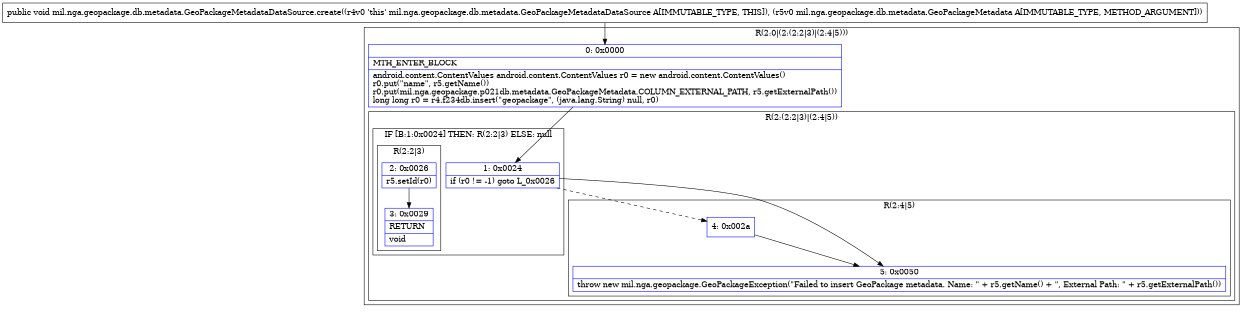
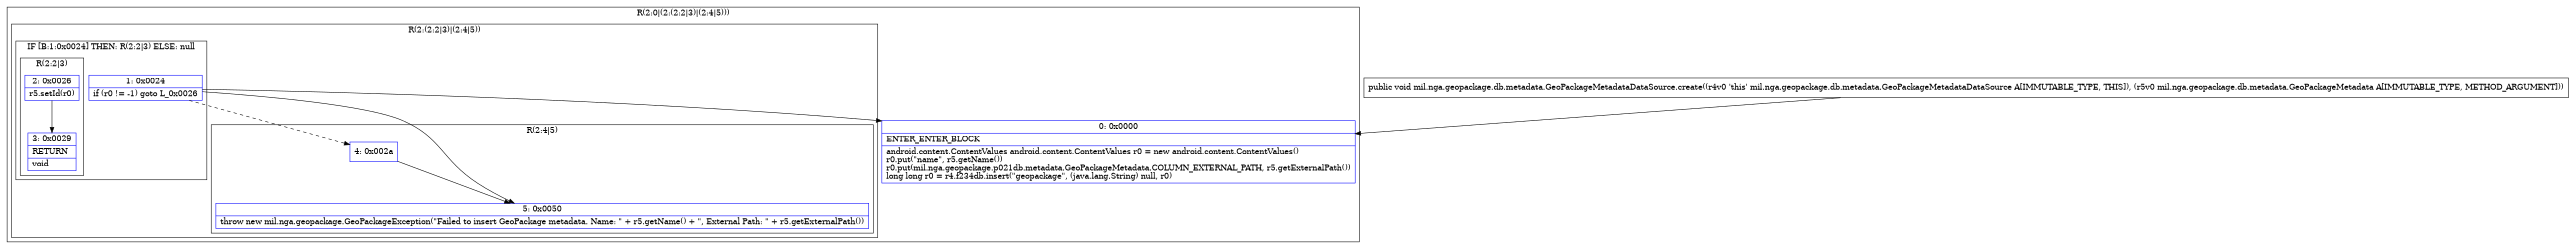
  digraph {
    node [color=blue shape=record]
    n1 [label="{2\:\ 0x0026|r5.setId(r0)\l}"]
    n2 [label="{3\:\ 0x0029|RETURN\l|void\l}"]
    n3 [label="{1\:\ 0x0024|if (r0 != \-1) goto L_0x0026\l}"]
    n4 [label="{4\:\ 0x002a}"]
    n5 [label="{5\:\ 0x0050|throw new mil.nga.geopackage.GeoPackageException(\"Failed to insert GeoPackage metadata. Name: \" + r5.getName() + \", External Path: \" + r5.getExternalPath())\l}"]
-   n6 [label="{0\:\ 0x0000|MTH_ENTER_BLOCK\l|android.content.ContentValues android.content.ContentValues r0 = new android.content.ContentValues()\lr0.put(\"name\", r5.getName())\lr0.put(mil.nga.geopackage.p021db.metadata.GeoPackageMetadata.COLUMN_EXTERNAL_PATH, r5.getExternalPath())\llong long r0 = r4.f234db.insert(\"geopackage\", (java.lang.String) null, r0)\l}"]
+   n6 [label="{0\:\ 0x0000|ENTER_ENTER_BLOCK\l|android.content.ContentValues android.content.ContentValues r0 = new android.content.ContentValues()\lr0.put(\"name\", r5.getName())\lr0.put(mil.nga.geopackage.p021db.metadata.GeoPackageMetadata.COLUMN_EXTERNAL_PATH, r5.getExternalPath())\llong long r0 = r4.f234db.insert(\"geopackage\", (java.lang.String) null, r0)\l}"]
    n7 [label="{public void mil.nga.geopackage.db.metadata.GeoPackageMetadataDataSource.create((r4v0 'this' mil.nga.geopackage.db.metadata.GeoPackageMetadataDataSource A[IMMUTABLE_TYPE, THIS]), (r5v0 mil.nga.geopackage.db.metadata.GeoPackageMetadata A[IMMUTABLE_TYPE, METHOD_ARGUMENT])) }" color=""]
    subgraph cluster_1 {
      label="R(2:0|(2:(2:2|3)|(2:4|5)))"
      n6
      subgraph cluster_2 {
        label="R(2:(2:2|3)|(2:4|5))"
        subgraph cluster_3 {
          label="IF [B:1:0x0024] THEN: R(2:2|3) ELSE: null"
          n3
          subgraph cluster_4 {
            label="R(2:2|3)"
            n1
            n2
          }
        }
        subgraph cluster_5 {
          label="R(2:4|5)"
          n4
          n5
        }
      }
    }
    n1 -> n2
    n3 -> n4 [style=dashed]
    n3 -> n5
    n4 -> n5
-   n6 -> n3
+   n3 -> n6
    n7 -> n6
  }
